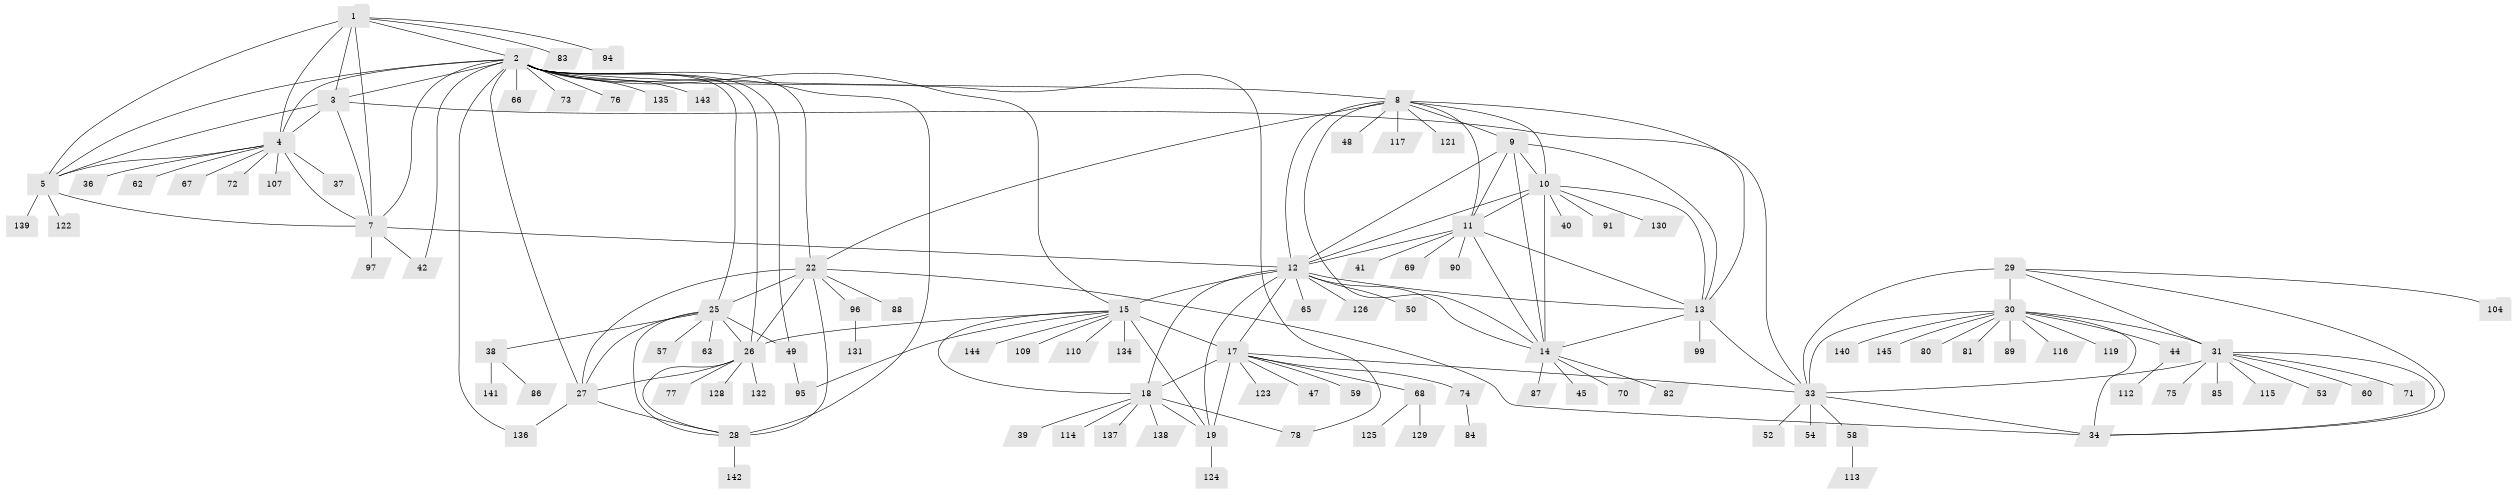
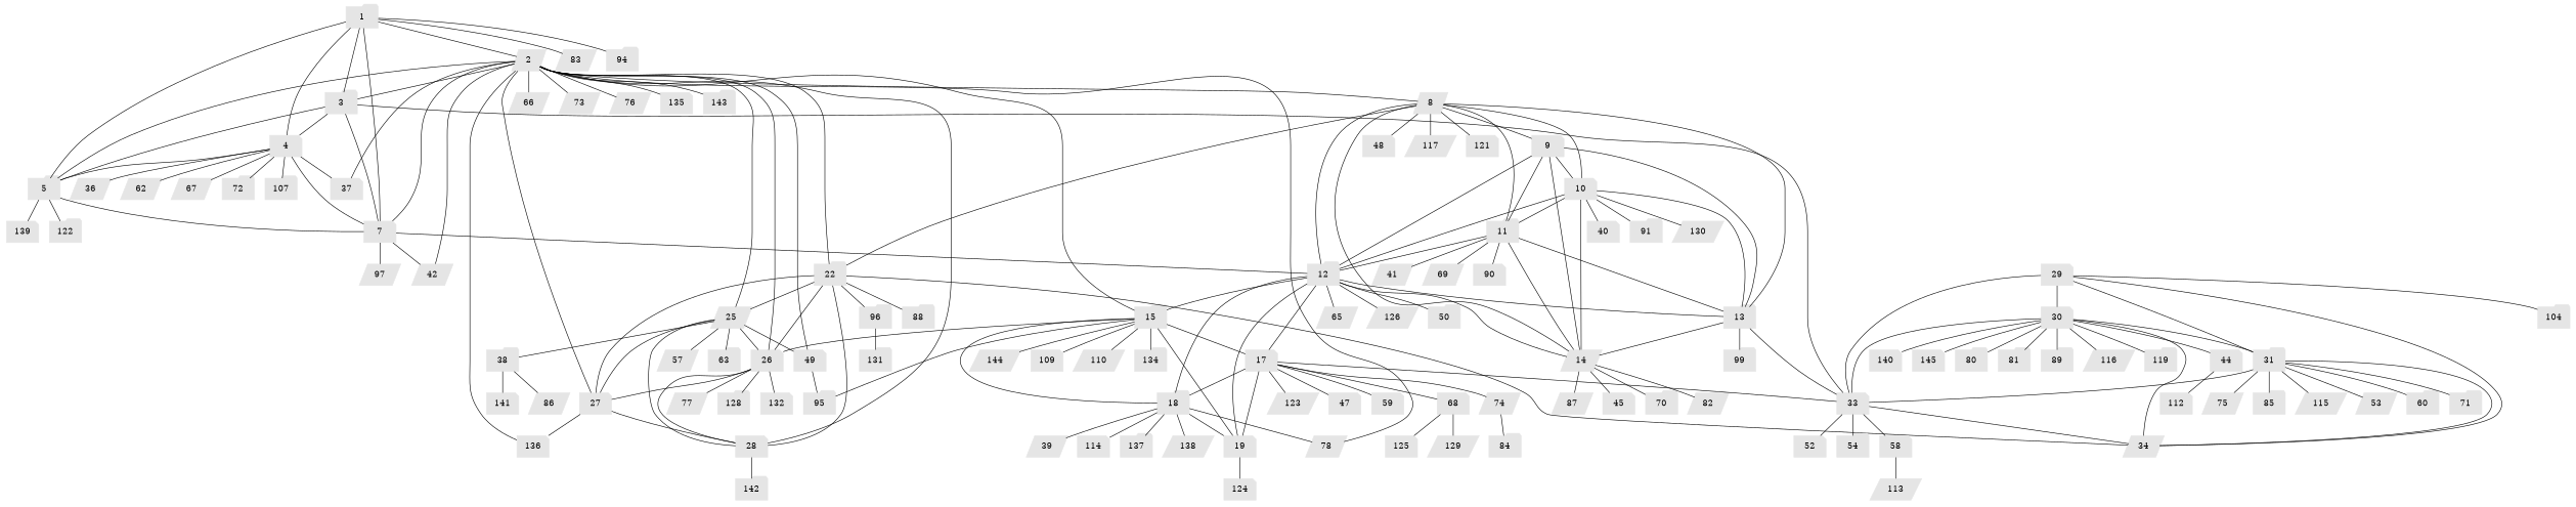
  graph {
    node [color=gray90 shape=folder style=filled]
    1 [super="+103"]
    2 [shape=parallelogram super="+24"]
    3 [super="+79"]
    4 [shape=note super="+6"]
    5 [super="+111"]
    7 [shape=note super="+120"]
    83 [shape=parallelogram]
    94
    8 [shape=parallelogram super="+102"]
    15 [super="+16"]
    22 [super="+23"]
    25 [shape=parallelogram super="+98"]
    26 [shape=note]
    27 [shape=note super="+127"]
    28 [shape=note super="+46"]
    42 [shape=parallelogram super="+106"]
    49 [shape=note]
    66 [shape=parallelogram]
    73 [shape=parallelogram]
    76 [shape=parallelogram]
    78 [shape=parallelogram]
    135 [shape=note]
    136 [shape=note]
    143
    33 [shape=note super="+35"]
    36 [shape=parallelogram]
    37 [shape=note super="+61"]
    62 [shape=parallelogram]
    67 [shape=parallelogram]
    72
    107
    122
    139 [shape=note]
    12 [super="+20"]
    97 [shape=parallelogram]
    9 [shape=note]
    10 [shape=note super="+43"]
    11 [super="+118"]
    13 [super="+100"]
    14 [shape=parallelogram super="+55"]
    48 [shape=note]
    117 [shape=parallelogram]
    121 [shape=note]
    17 [shape=note super="+21"]
    18 [super="+108"]
    19 [shape=note super="+105"]
    95
    109 [shape=note]
    110 [shape=parallelogram]
    134
    144 [shape=parallelogram]
    34 [shape=parallelogram super="+64"]
    88
    96
    38
    57 [shape=parallelogram]
    63
    77 [shape=parallelogram]
    128
    132 [shape=note]
    142
    52 [shape=note]
    54
    58 [shape=note]
    50
    65 [shape=parallelogram]
    126 [shape=parallelogram]
    40 [shape=note super="+51"]
    91
    130 [shape=parallelogram]
    41 [shape=parallelogram]
    69 [shape=parallelogram]
    90 [shape=note]
    99
    45 [shape=note]
    70
    82 [shape=parallelogram]
    87 [shape=parallelogram]
    47 [shape=note]
    59 [shape=note]
    68 [shape=note super="+93"]
    74 [shape=parallelogram]
    123 [shape=parallelogram]
    39 [shape=parallelogram]
    114 [shape=note]
    137
    138 [shape=parallelogram]
    124 [shape=note]
    125 [shape=note]
    129 [shape=parallelogram]
    84
    131
    86 [shape=parallelogram]
    141 [shape=note]
    29 [shape=note super="+92"]
    30 [shape=note super="+32"]
    31 [super="+56"]
    104
    44 [shape=note]
    80
    81
    89
    116 [shape=parallelogram]
    119
    140 [shape=note]
    145 [shape=note]
    53 [shape=parallelogram]
    60
    71
    75 [shape=parallelogram]
    85
    115 [shape=parallelogram]
    112 [shape=note]
    113 [shape=parallelogram]
    1 -- 2
    1 -- 3
    1 -- 4 [weight=2]
    1 -- 5
    1 -- 7
    1 -- 83
    1 -- 94
    2 -- 3
-   2 -- 4 [weight=2]
+   2 -- 37 [weight=2]
    2 -- 5
    2 -- 7
    2 -- 8
    2 -- 15
    2 -- 22 [weight=2]
    2 -- 25
    2 -- 26
    2 -- 27
    2 -- 28
    2 -- 42
    2 -- 49
    2 -- 66
    2 -- 73
    2 -- 76
    2 -- 78
    2 -- 135
    2 -- 136
    2 -- 143
    3 -- 4 [weight=2]
    3 -- 5
    3 -- 7
    3 -- 33
    4 -- 5 [weight=2]
    4 -- 7 [weight=2]
    4 -- 36
    4 -- 37
    4 -- 62
    4 -- 67
    4 -- 72
    4 -- 107
    5 -- 7
    5 -- 122
    5 -- 139
    7 -- 42
    7 -- 12
    7 -- 97
    8 -- 22
    8 -- 12
    8 -- 9
    8 -- 10
    8 -- 11
    8 -- 13
    8 -- 14
    8 -- 48
    8 -- 117
    8 -- 121
    15 -- 26
    15 -- 17 [weight=4]
    15 -- 18 [weight=2]
    15 -- 19 [weight=2]
    15 -- 95
    15 -- 109
    15 -- 110
    15 -- 134
    15 -- 144
    22 -- 25 [weight=2]
    22 -- 26 [weight=2]
    22 -- 27 [weight=2]
    22 -- 28 [weight=2]
    22 -- 34
    22 -- 88
    22 -- 96
    25 -- 26
    25 -- 27
    25 -- 28
    25 -- 49
    25 -- 38
    25 -- 57
    25 -- 63
    26 -- 27
    26 -- 28
    26 -- 77
    26 -- 128
    26 -- 132
    27 -- 28
    27 -- 136
    28 -- 142
    49 -- 95
    33 -- 34 [weight=2]
    33 -- 52
    33 -- 54
    33 -- 58
    12 -- 15 [weight=2]
    12 -- 13
    12 -- 14
    12 -- 17 [weight=2]
    12 -- 18
    12 -- 19
    12 -- 50
    12 -- 65
    12 -- 126
    9 -- 12
    9 -- 10
    9 -- 11
    9 -- 13
    9 -- 14
    10 -- 12
    10 -- 11
    10 -- 13
    10 -- 14
    10 -- 40
    10 -- 91
    10 -- 130
    11 -- 12
    11 -- 13
    11 -- 14
    11 -- 41
    11 -- 69
    11 -- 90
    13 -- 33
    13 -- 14
    13 -- 99
    14 -- 45
    14 -- 70
    14 -- 82
    14 -- 87
    17 -- 33
    17 -- 18 [weight=2]
    17 -- 19 [weight=2]
    17 -- 47
    17 -- 59
    17 -- 68
    17 -- 74
    17 -- 123
    18 -- 78
    18 -- 19
    18 -- 39
    18 -- 114
    18 -- 137
    18 -- 138
    19 -- 124
    96 -- 131
    38 -- 86
    38 -- 141
    58 -- 113
    68 -- 125
    68 -- 129
    74 -- 84
    29 -- 33 [weight=2]
    29 -- 34
    29 -- 30 [weight=2]
    29 -- 31
    29 -- 104
    30 -- 33 [weight=4]
    30 -- 34 [weight=2]
    30 -- 31 [weight=2]
    30 -- 44
    30 -- 80
    30 -- 81
    30 -- 89
    30 -- 116
    30 -- 119
    30 -- 140
    30 -- 145
    31 -- 33 [weight=2]
    31 -- 34
    31 -- 53
    31 -- 60
    31 -- 71
    31 -- 75
    31 -- 85
    31 -- 115
    44 -- 112
  }
